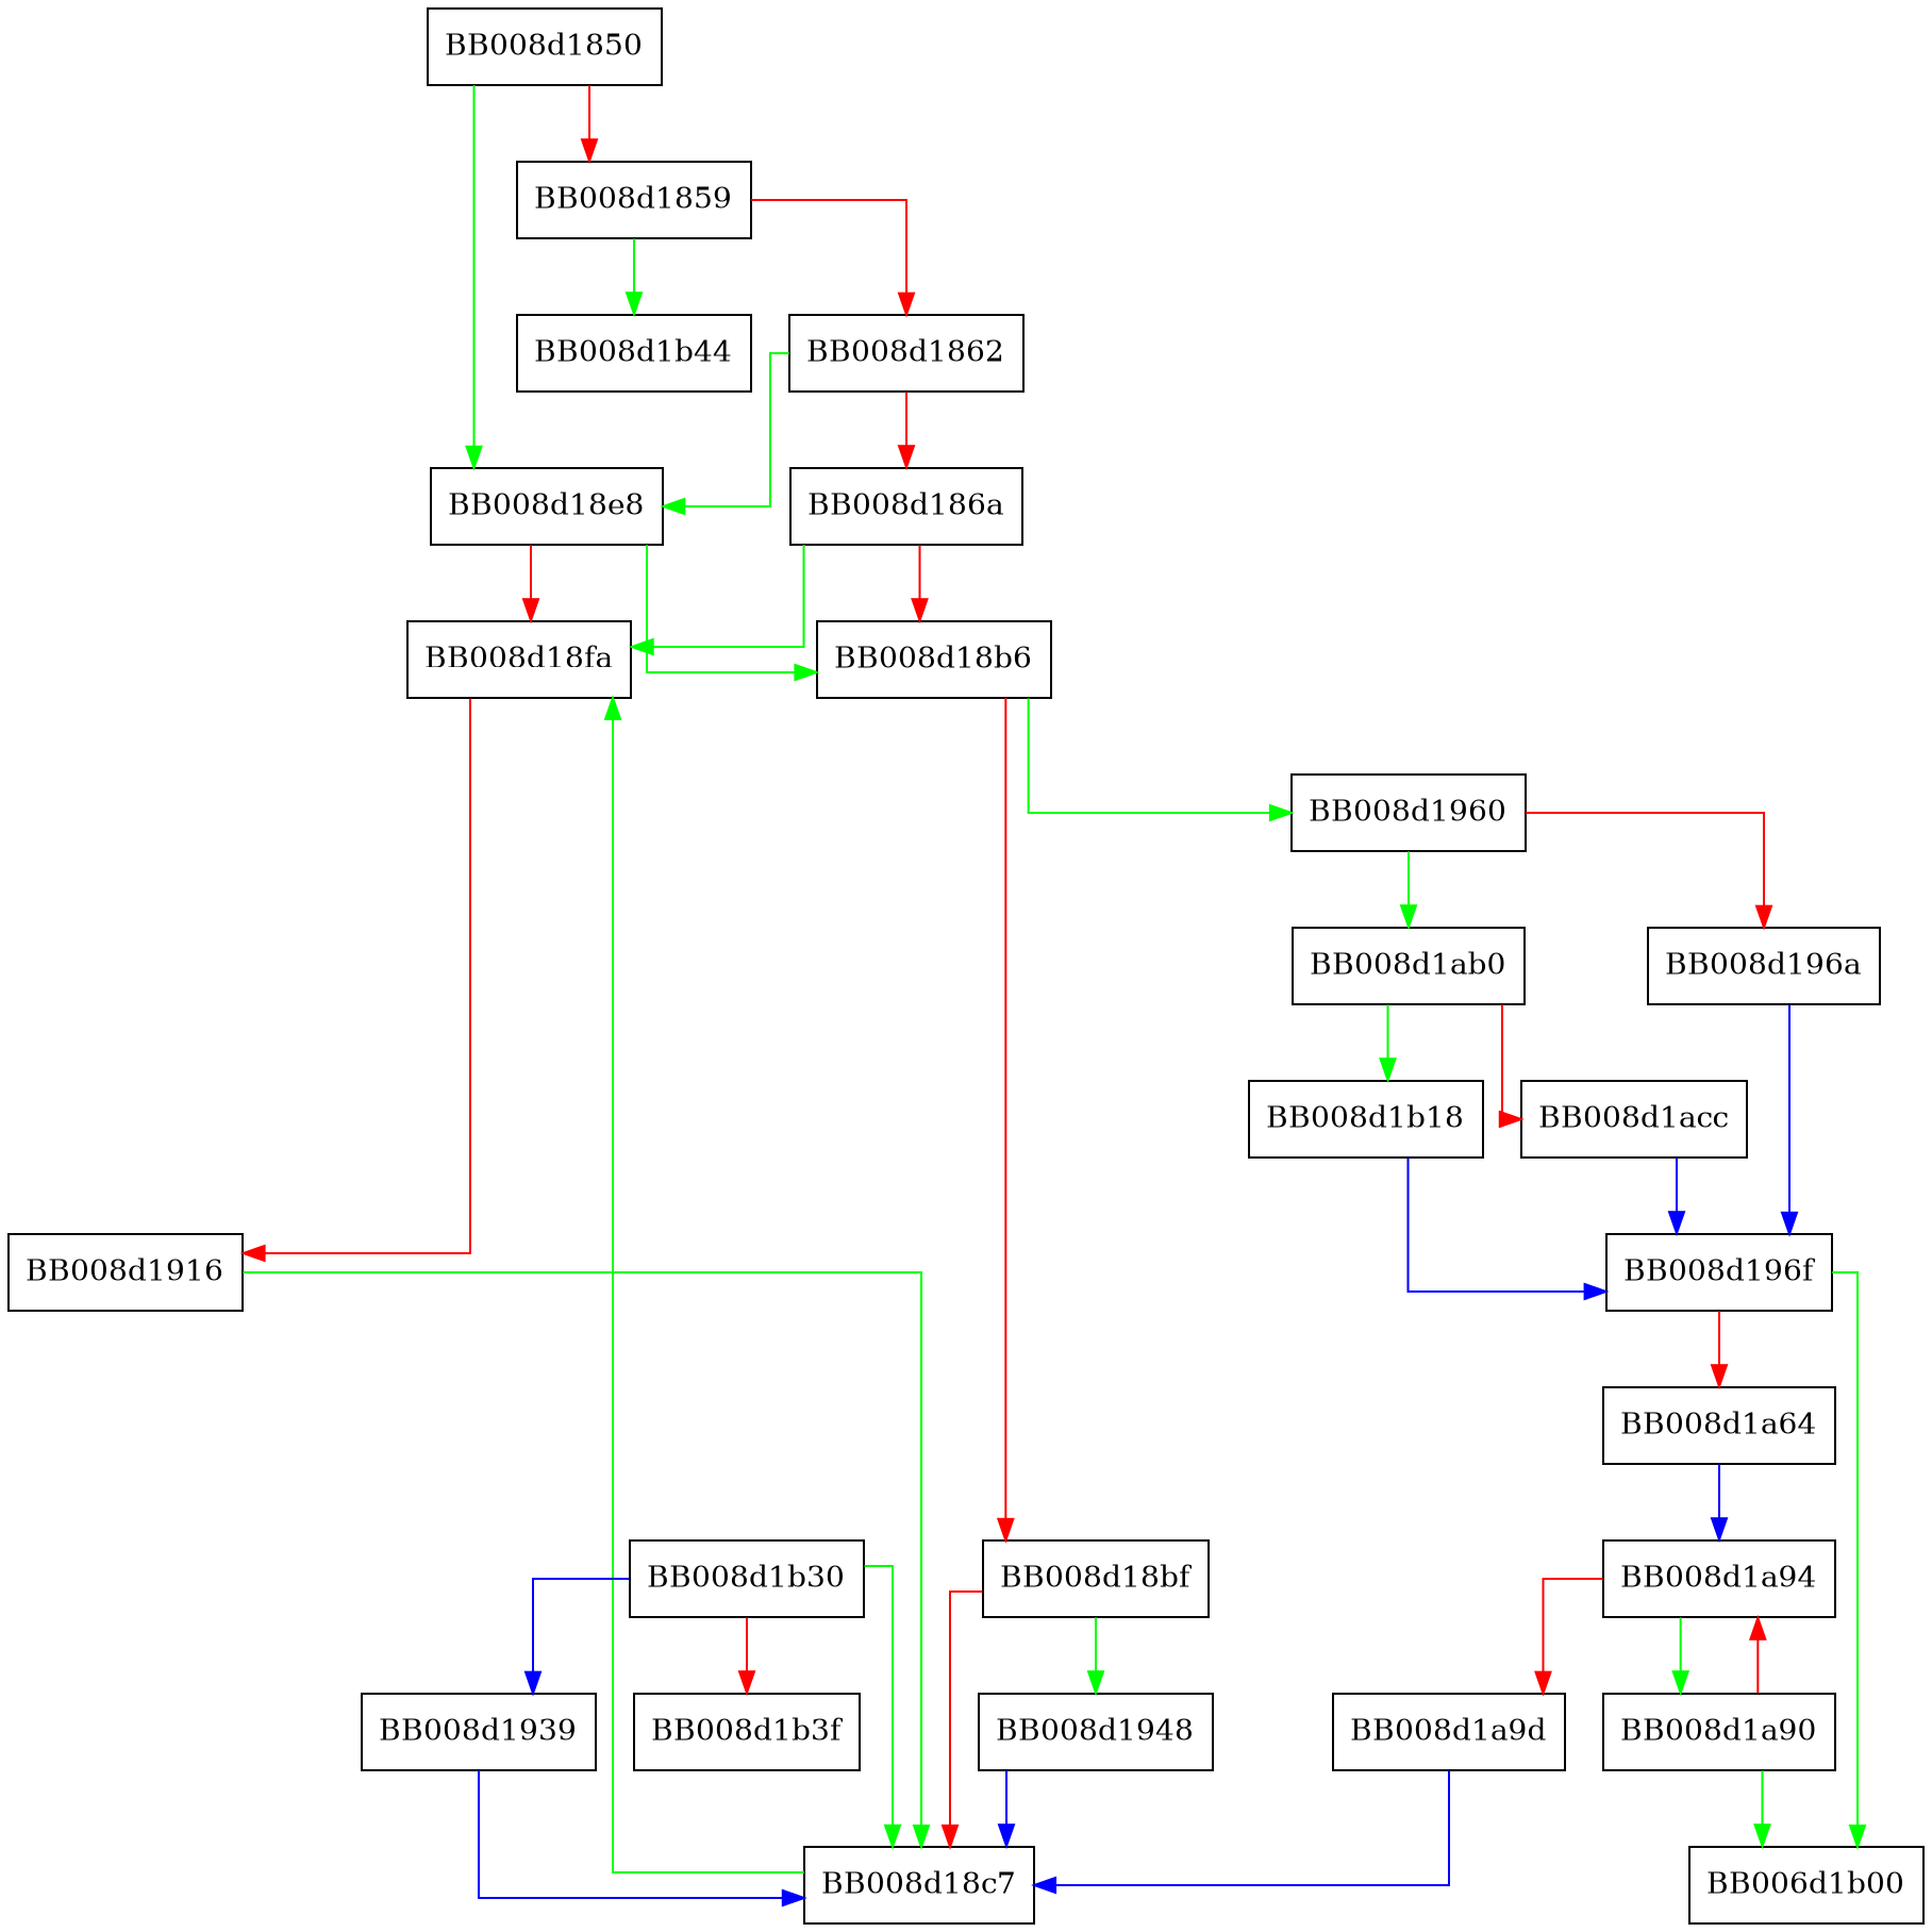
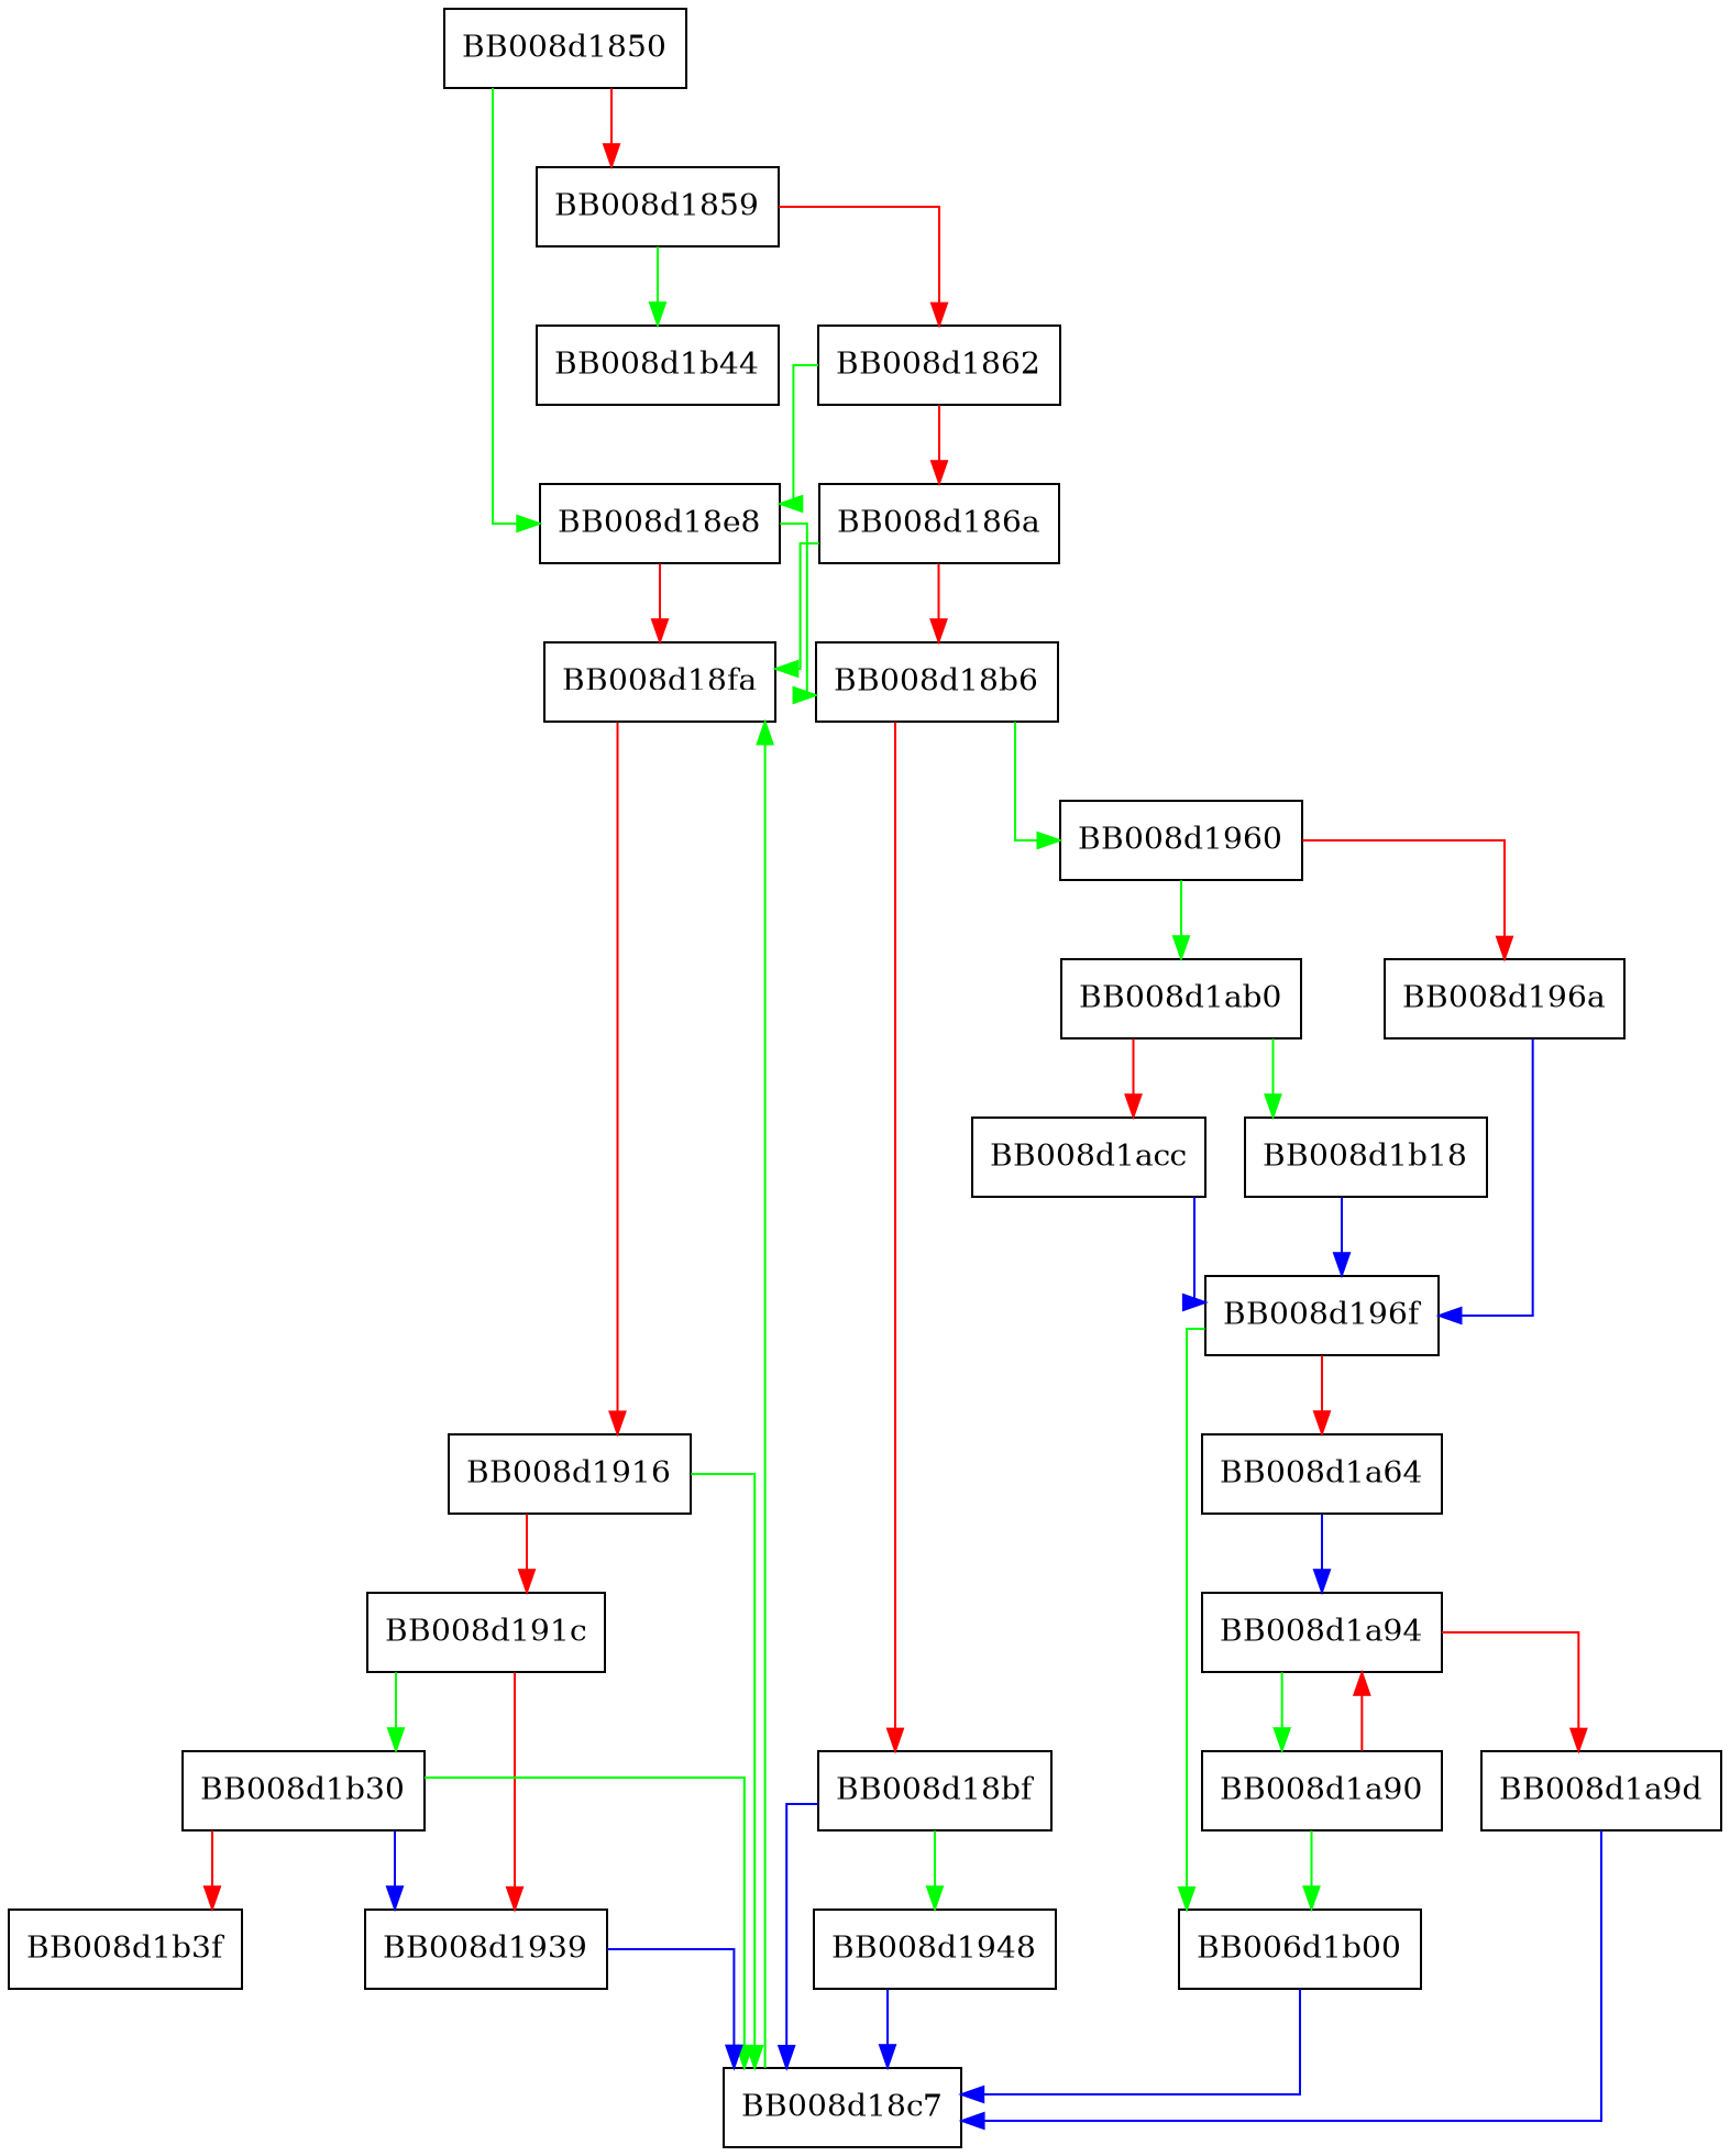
  digraph {
    splines=ortho
    node [shape=box]
    edge [color=green]
    BB008d1850
    BB008d18e8
    BB008d1859
    BB008d18fa
    BB008d18b6
    BB008d1b44
    BB008d1862
    BB008d1916
    BB008d1960
    BB008d18bf
    BB008d186a
    BB008d18c7
+   BB008d191c
    BB008d1ab0
    BB008d196a
    BB008d1948
    BB008d1b18
    BB008d1acc
    BB008d196f
    BB008d1b30
    BB008d1939
    BB008d1b3f
    n23 [label=BB006d1b00]
    BB008d1a64
    BB008d1a94
    BB008d1a90
    BB008d1a9d
    BB008d1850 -> BB008d18e8
    BB008d1850 -> BB008d1859 [color=red]
    BB008d18e8 -> BB008d18fa [color=red]
    BB008d18e8 -> BB008d18b6
    BB008d1859 -> BB008d1b44
    BB008d1859 -> BB008d1862 [color=red]
    BB008d18fa -> BB008d1916 [color=red]
    BB008d18b6 -> BB008d1960
    BB008d18b6 -> BB008d18bf [color=red]
    BB008d1862 -> BB008d18e8
    BB008d1862 -> BB008d186a [color=red]
    BB008d1916 -> BB008d18c7
+   BB008d1916 -> BB008d191c [color=red]
    BB008d1960 -> BB008d1ab0
    BB008d1960 -> BB008d196a [color=red]
-   BB008d18bf -> BB008d18c7 [color=red]
+   BB008d18bf -> BB008d18c7 [color=blue]
    BB008d18bf -> BB008d1948
    BB008d186a -> BB008d18fa
    BB008d186a -> BB008d18b6 [color=red]
    BB008d18c7 -> BB008d18fa
+   BB008d191c -> BB008d1b30
+   BB008d191c -> BB008d1939 [color=red]
    BB008d1ab0 -> BB008d1b18
    BB008d1ab0 -> BB008d1acc [color=red]
    BB008d196a -> BB008d196f [color=blue]
    BB008d1948 -> BB008d18c7 [color=blue]
    BB008d1b18 -> BB008d196f [color=blue]
    BB008d1acc -> BB008d196f [color=blue]
    BB008d196f -> n23
    BB008d196f -> BB008d1a64 [color=red]
    BB008d1b30 -> BB008d18c7
    BB008d1b30 -> BB008d1939 [color=blue]
    BB008d1b30 -> BB008d1b3f [color=red]
    BB008d1939 -> BB008d18c7 [color=blue]
+   n23 -> BB008d18c7 [color=blue]
    BB008d1a64 -> BB008d1a94 [color=blue]
    BB008d1a94 -> BB008d1a90
    BB008d1a94 -> BB008d1a9d [color=red]
    BB008d1a90 -> n23
    BB008d1a90 -> BB008d1a94 [color=red]
    BB008d1a9d -> BB008d18c7 [color=blue]
  }
